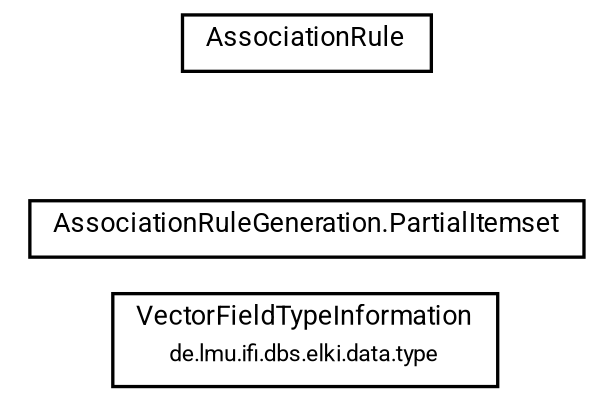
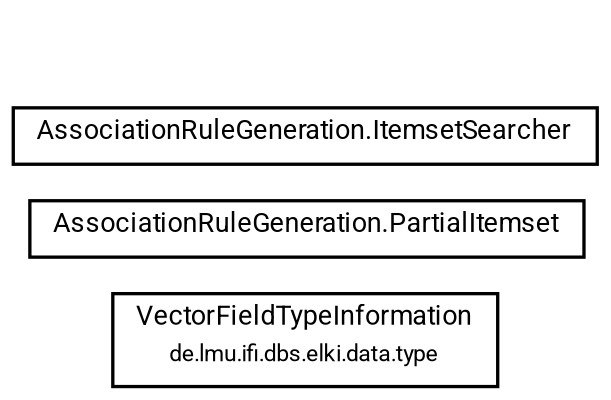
  digraph {
    nodesep=0.15
    rankdir=LR
    ranksep=0.25
    node [fontcolor=black fontname=Roboto fontsize=8 margin=0 shape=plaintext]
    n1 [height=0 label=<<table title="de.lmu.ifi.dbs.elki.data.type.VectorFieldTypeInformation" border="0" cellborder="1" cellspacing="0" cellpadding="2" href="../../../data/type/VectorFieldTypeInformation.html" target="_parent"> 		<tr><td><table border="0" cellspacing="0" cellpadding="1"> 		<tr><td align="center" balign="center"> <font face="Roboto">VectorFieldTypeInformation</font> </td></tr> 		<tr><td align="center" balign="center"> <font face="Roboto" point-size="7.0">de.lmu.ifi.dbs.elki.data.type</font> </td></tr> 		</table></td></tr> 		</table>> width=0]
    n2 [height=0 label=<<table title="de.lmu.ifi.dbs.elki.algorithm.itemsetmining.associationrules.AssociationRuleGeneration.PartialItemset" border="0" cellborder="1" cellspacing="0" cellpadding="2" href="AssociationRuleGeneration.PartialItemset.html" target="_parent"> 		<tr><td><table border="0" cellspacing="0" cellpadding="1"> 		<tr><td align="center" balign="center"> <font face="Roboto">AssociationRuleGeneration.PartialItemset</font> </td></tr> 		</table></td></tr> 		</table>> width=0]
-   n4 [height=0 label=<<table title="de.lmu.ifi.dbs.elki.algorithm.itemsetmining.associationrules.AssociationRule" border="0" cellborder="1" cellspacing="0" cellpadding="2" href="AssociationRule.html" target="_parent"> 		<tr><td><table border="0" cellspacing="0" cellpadding="1"> 		<tr><td align="center" balign="center"> <font face="Roboto">AssociationRule</font> </td></tr> 		</table></td></tr> 		</table>> width=0]
+   n3 [height=0 label=<<table title="de.lmu.ifi.dbs.elki.algorithm.itemsetmining.associationrules.AssociationRuleGeneration.ItemsetSearcher" border="0" cellborder="1" cellspacing="0" cellpadding="2" href="AssociationRuleGeneration.ItemsetSearcher.html" target="_parent"> 		<tr><td><table border="0" cellspacing="0" cellpadding="1"> 		<tr><td align="center" balign="center"> <font face="Roboto">AssociationRuleGeneration.ItemsetSearcher</font> </td></tr> 		</table></td></tr> 		</table>> width=0]
  }
